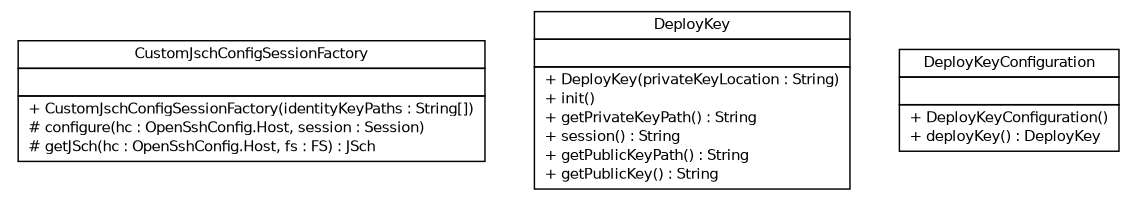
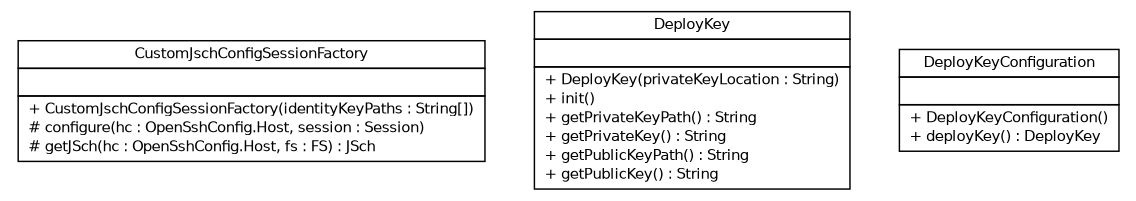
  digraph {
    nodesep=0.25
    ranksep=0.5
    node [fontcolor=black fontname=Helvetica fontsize=10.0 shape=plaintext]
    n1 [label=<<table title="cn.home1.cloud.config.server.ssh.CustomJschConfigSessionFactory" border="0" cellborder="1" cellspacing="0" cellpadding="2" port="p" href="./CustomJschConfigSessionFactory.html"> 		<tr><td><table border="0" cellspacing="0" cellpadding="1"> <tr><td align="center" balign="center"> CustomJschConfigSessionFactory </td></tr> 		</table></td></tr> 		<tr><td><table border="0" cellspacing="0" cellpadding="1"> <tr><td align="left" balign="left">  </td></tr> 		</table></td></tr> 		<tr><td><table border="0" cellspacing="0" cellpadding="1"> <tr><td align="left" balign="left"> + CustomJschConfigSessionFactory(identityKeyPaths : String[]) </td></tr> <tr><td align="left" balign="left"> # configure(hc : OpenSshConfig.Host, session : Session) </td></tr> <tr><td align="left" balign="left"> # getJSch(hc : OpenSshConfig.Host, fs : FS) : JSch </td></tr> 		</table></td></tr> 		</table>>]
-   n2 [label=<<table title="cn.home1.cloud.config.server.ssh.DeployKey" border="0" cellborder="1" cellspacing="0" cellpadding="2" port="p" href="./DeployKey.html"> 		<tr><td><table border="0" cellspacing="0" cellpadding="1"> <tr><td align="center" balign="center"> DeployKey </td></tr> 		</table></td></tr> 		<tr><td><table border="0" cellspacing="0" cellpadding="1"> <tr><td align="left" balign="left">  </td></tr> 		</table></td></tr> 		<tr><td><table border="0" cellspacing="0" cellpadding="1"> <tr><td align="left" balign="left"> + DeployKey(privateKeyLocation : String) </td></tr> <tr><td align="left" balign="left"> + init() </td></tr> <tr><td align="left" balign="left"> + getPrivateKeyPath() : String </td></tr> <tr><td align="left" balign="left"> + session() : String </td></tr> <tr><td align="left" balign="left"> + getPublicKeyPath() : String </td></tr> <tr><td align="left" balign="left"> + getPublicKey() : String </td></tr> 		</table></td></tr> 		</table>>]
+   n2 [label=<<table title="cn.home1.cloud.config.server.ssh.DeployKey" border="0" cellborder="1" cellspacing="0" cellpadding="2" port="p" href="./DeployKey.html"> 		<tr><td><table border="0" cellspacing="0" cellpadding="1"> <tr><td align="center" balign="center"> DeployKey </td></tr> 		</table></td></tr> 		<tr><td><table border="0" cellspacing="0" cellpadding="1"> <tr><td align="left" balign="left">  </td></tr> 		</table></td></tr> 		<tr><td><table border="0" cellspacing="0" cellpadding="1"> <tr><td align="left" balign="left"> + DeployKey(privateKeyLocation : String) </td></tr> <tr><td align="left" balign="left"> + init() </td></tr> <tr><td align="left" balign="left"> + getPrivateKeyPath() : String </td></tr> <tr><td align="left" balign="left"> + getPrivateKey() : String </td></tr> <tr><td align="left" balign="left"> + getPublicKeyPath() : String </td></tr> <tr><td align="left" balign="left"> + getPublicKey() : String </td></tr> 		</table></td></tr> 		</table>>]
    n3 [label=<<table title="cn.home1.cloud.config.server.ssh.DeployKeyConfiguration" border="0" cellborder="1" cellspacing="0" cellpadding="2" port="p" href="./DeployKeyConfiguration.html"> 		<tr><td><table border="0" cellspacing="0" cellpadding="1"> <tr><td align="center" balign="center"> DeployKeyConfiguration </td></tr> 		</table></td></tr> 		<tr><td><table border="0" cellspacing="0" cellpadding="1"> <tr><td align="left" balign="left">  </td></tr> 		</table></td></tr> 		<tr><td><table border="0" cellspacing="0" cellpadding="1"> <tr><td align="left" balign="left"> + DeployKeyConfiguration() </td></tr> <tr><td align="left" balign="left"> + deployKey() : DeployKey </td></tr> 		</table></td></tr> 		</table>>]
  }
